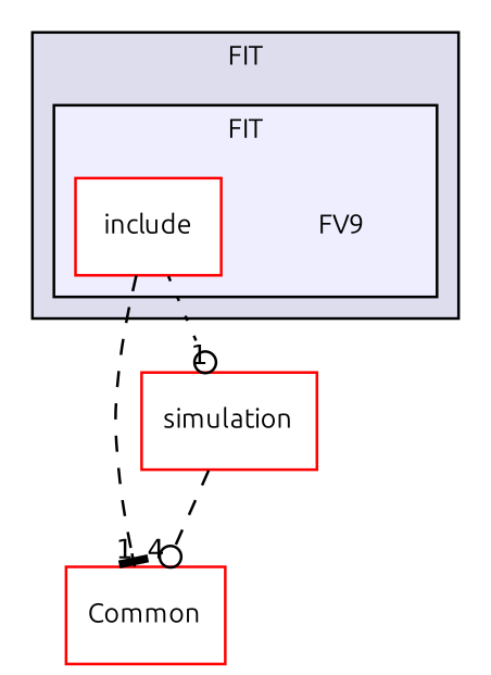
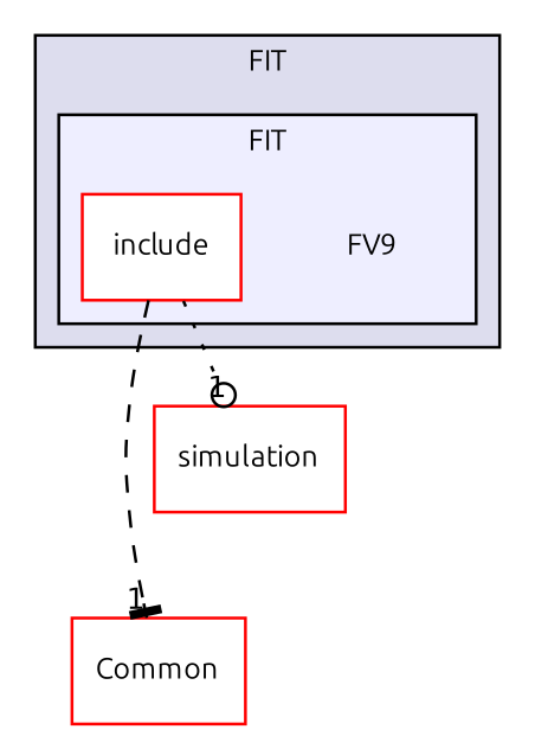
  digraph {
    compound=true
    fontname=Ubuntu
    node [fontname=Ubuntu fontsize=10 shape=box color=red]
    edge [arrowhead=odot fontname=Ubuntu headlabel=1 labeldistance=1.5 labelfontname=Helvetica labelfontsize=10 style=dashed]
    n1 [label=FV9 shape=plaintext color=""]
    n2 [fillcolor=white label=include style=filled]
    n3 [label=Common]
    n4 [label=simulation]
    subgraph cluster_1 {
      bgcolor="#ddddee"
      fontsize=10
      label=FIT
      pencolor=black
      subgraph cluster_2 {
        bgcolor="#eeeeff"
        fontsize=10
        label=FIT
        pencolor=black
        n1
        n2
      }
    }
    n2 -> n3 [arrowhead=tee]
    n2 -> n4 [style=dotted]
-   n4 -> n3 [headlabel=4]
  }
